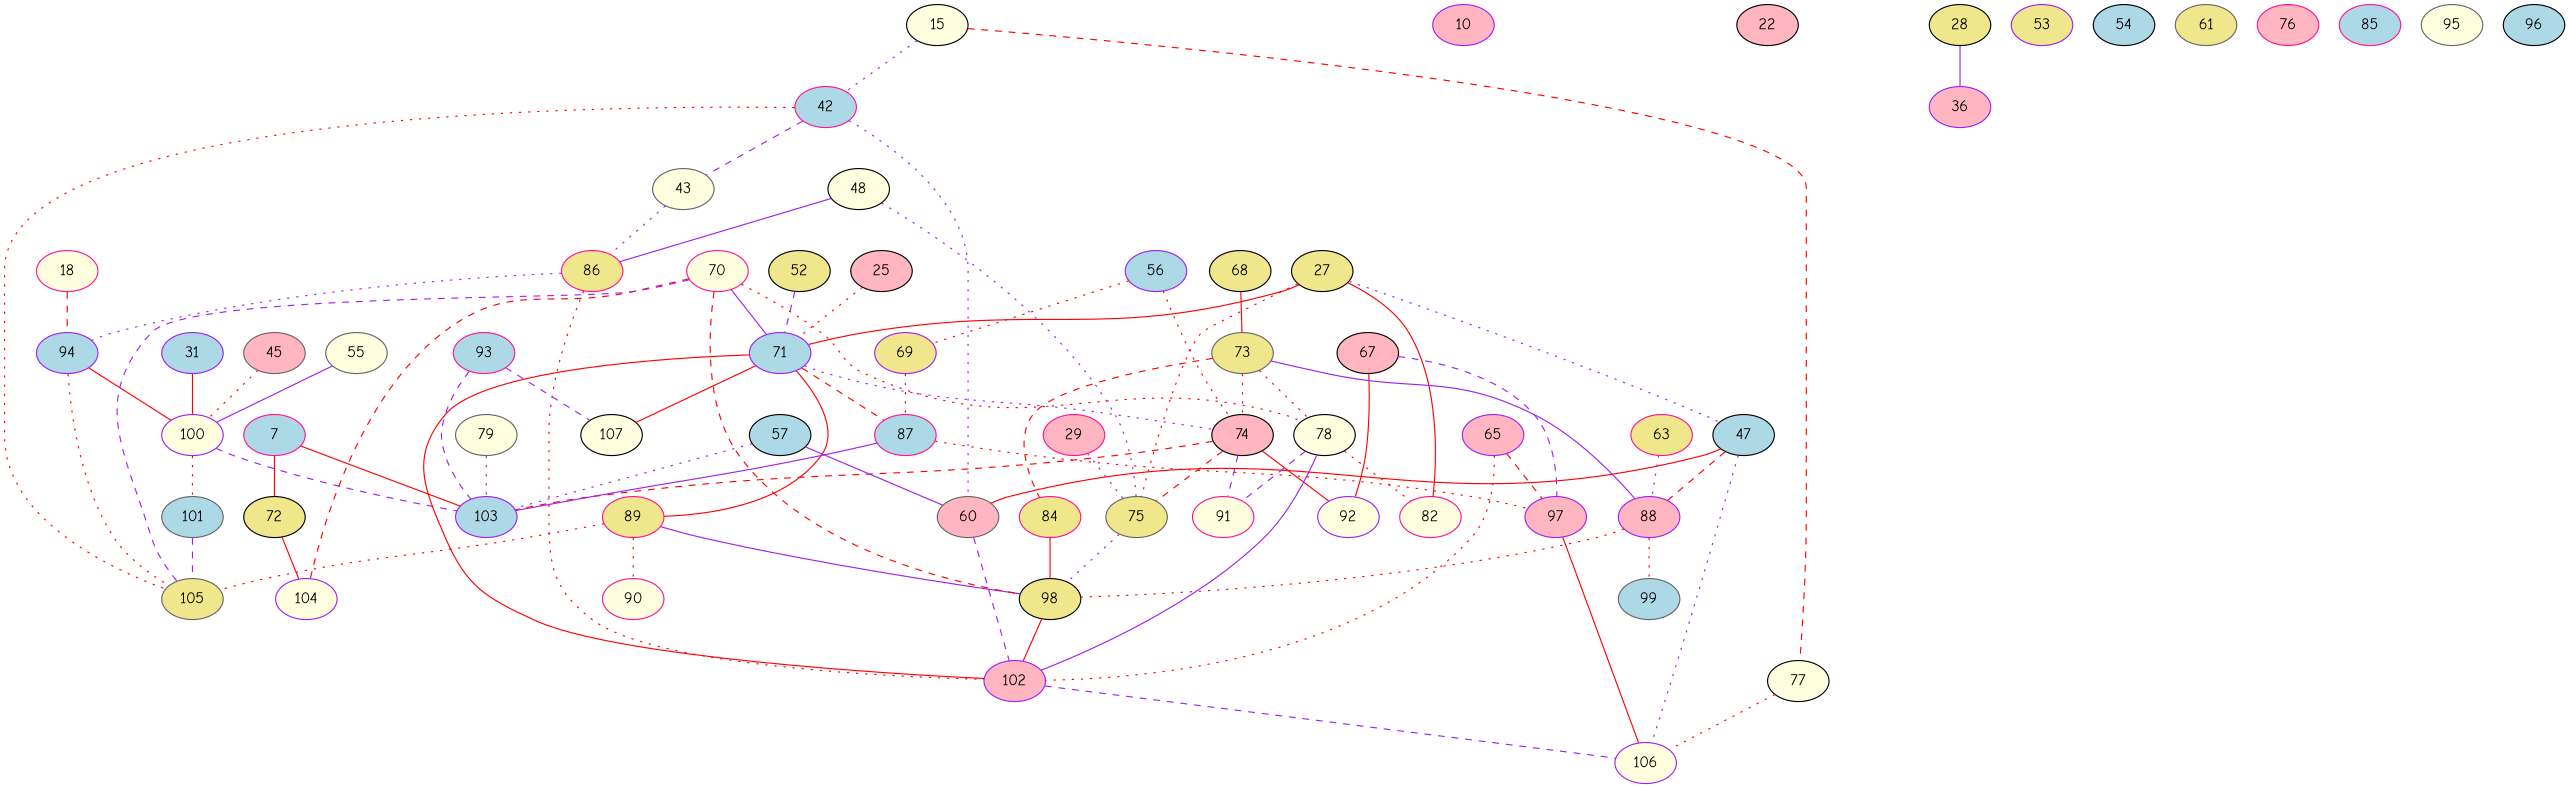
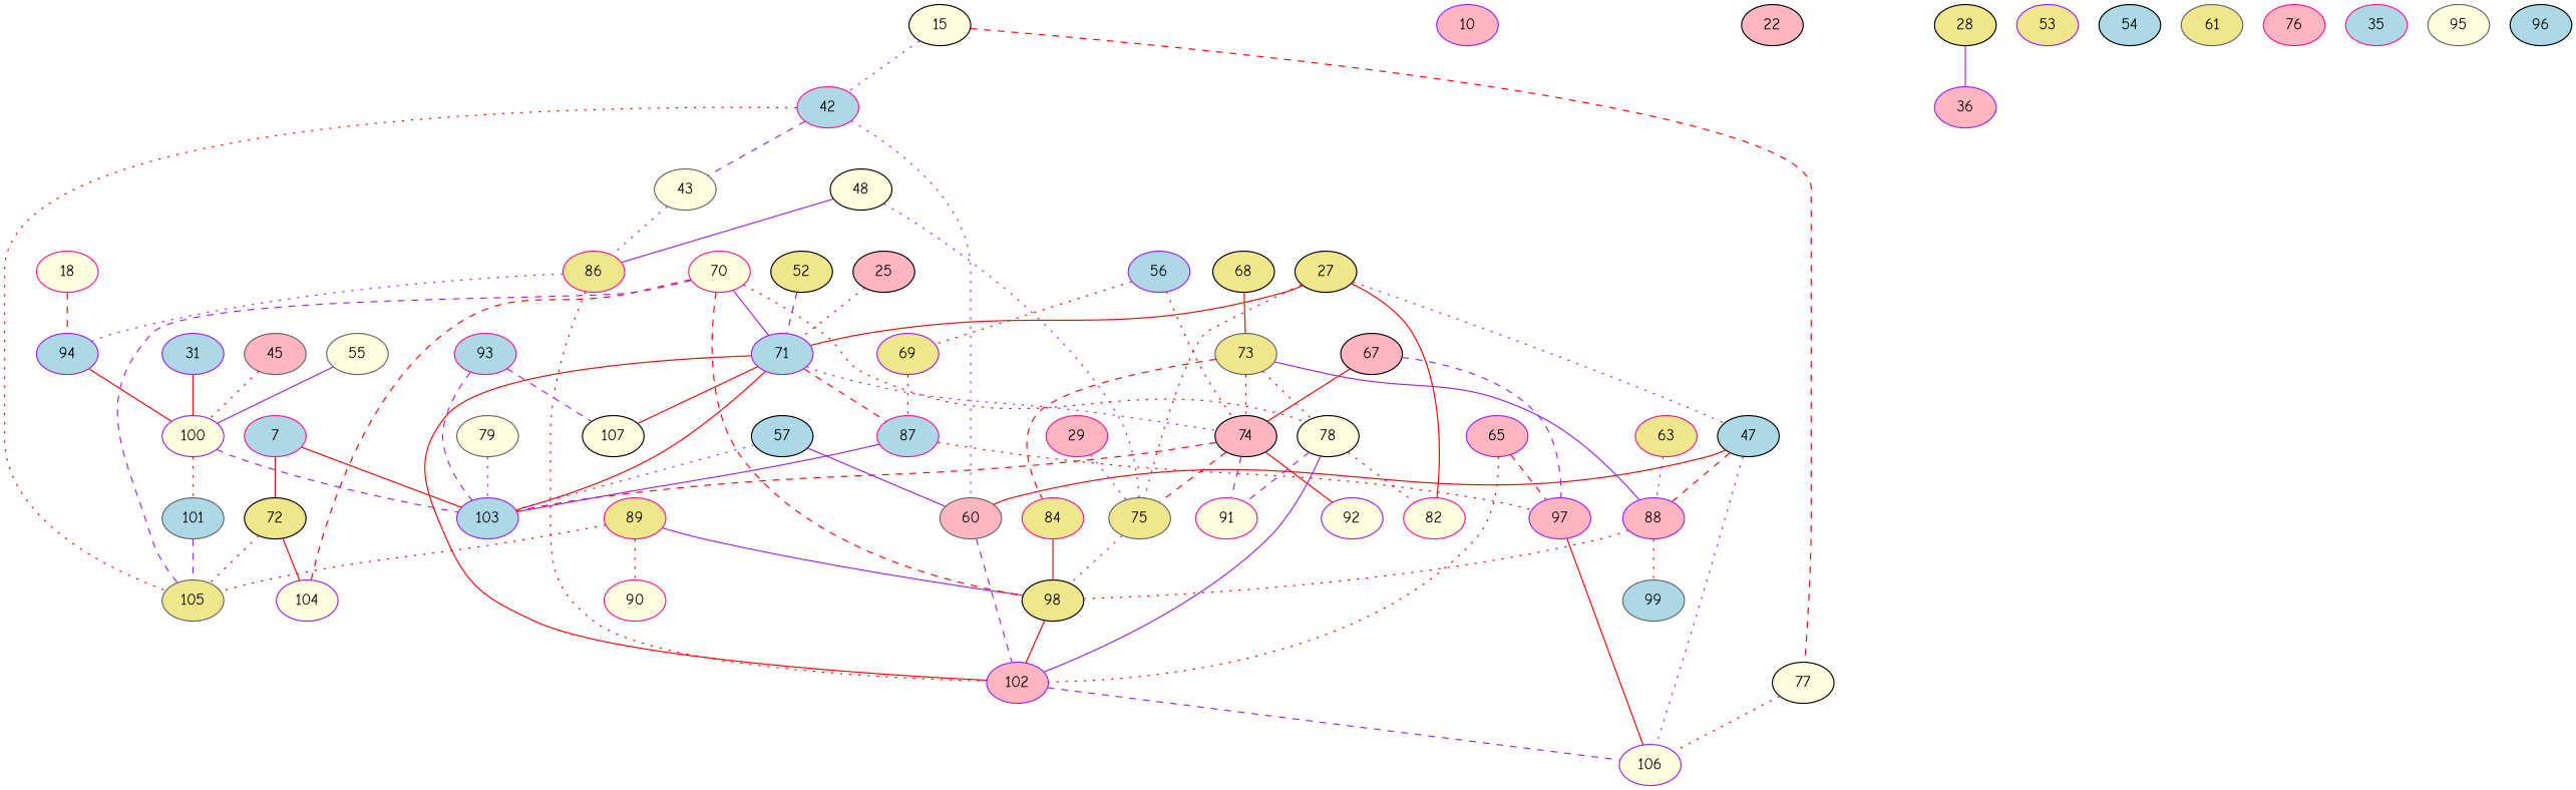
  graph {
    fontname="Comic Neue"
    node [color=black fillcolor=lightyellow fontname="Comic Neue" style=filled]
    edge [color=red fontname="Comic Neue" style=dotted]
    7 [color=deeppink fillcolor=lightblue]
    72 [fillcolor=khaki]
    103 [color=purple fillcolor=lightblue super="+33"]
    104 [color=purple]
    10 [color=purple fillcolor=lightpink]
    42 [color=deeppink fillcolor=lightblue]
    15
    77
    43 [color=gray40]
    60 [color=gray40 fillcolor=lightpink]
    105 [color=gray40 fillcolor=khaki super="+37"]
    106 [color=purple]
    18 [color=deeppink]
    94 [color=purple fillcolor=lightblue]
    100 [color=purple super="+14"]
    22 [fillcolor=lightpink]
    71 [color=purple fillcolor=lightblue super="+64+41"]
    74 [fillcolor=lightpink super="+20+39"]
    102 [color=purple fillcolor=lightpink super="+35+66"]
    87 [color=deeppink fillcolor=lightblue super="+3+24"]
    89 [color=deeppink fillcolor=khaki]
    107 [super="+12+40+44+81"]
    25 [fillcolor=lightpink]
    27 [fillcolor=khaki super="+8"]
    47 [fillcolor=lightblue]
    75 [color=gray40 fillcolor=khaki super="+11"]
    82 [color=deeppink]
    88 [color=purple fillcolor=lightpink super="+1+32+80"]
    98 [fillcolor=khaki super="+51+59+83"]
    28 [fillcolor=khaki]
    36 [color=purple fillcolor=lightpink]
    29 [color=deeppink fillcolor=lightpink]
    101 [color=gray40 fillcolor=lightblue]
    31 [color=purple fillcolor=lightblue]
    86 [color=deeppink fillcolor=khaki]
    45 [color=gray40 fillcolor=lightpink]
    99 [color=gray40 fillcolor=lightblue]
    48
    52 [fillcolor=khaki]
    53 [color=purple fillcolor=khaki]
    54 [fillcolor=lightblue]
    55 [color=gray40]
    56 [color=purple fillcolor=lightblue]
    69 [color=purple fillcolor=khaki]
    91 [color=deeppink]
    92 [color=purple]
    57 [fillcolor=lightblue]
    61 [color=gray40 fillcolor=khaki]
    63 [color=deeppink fillcolor=khaki]
    65 [color=purple fillcolor=lightpink super="+50"]
    97 [color=purple fillcolor=lightpink super="+13"]
    67 [fillcolor=lightpink]
    73 [color=gray40 fillcolor=khaki super="+21"]
    78 [super="+30+58"]
    84 [color=deeppink fillcolor=khaki super="+9+62"]
    68 [fillcolor=khaki]
    70 [color=deeppink super="+49"]
    90 [color=deeppink]
    76 [color=deeppink fillcolor=lightpink]
    79 [color=gray40]
-   85 [color=deeppink fillcolor=lightblue]
+   85 [color=deeppink fillcolor=lightblue label=35]
    93 [color=deeppink fillcolor=lightblue]
    95 [color=gray40]
    96 [fillcolor=lightblue]
    7 -- 72 [style=solid]
    7 -- 103 [style=solid]
    72 -- 104 [style=solid]
    42 -- 43 [color=purple style=dashed]
    42 -- 60 [color=purple]
    42 -- 105
    15 -- 42 [color=purple]
    15 -- 77 [style=dashed]
    77 -- 106
    43 -- 86 [color=purple]
    60 -- 102 [color=purple style=dashed]
    18 -- 94 [style=dashed]
-   94 -- 105
+   72 -- 105
    94 -- 100 [style=solid]
    100 -- 103 [color=purple style=dashed weight=2]
    100 -- 101
    71 -- 74 [color=purple]
    71 -- 102 [style=solid weight=2]
    71 -- 87 [style=dashed]
-   71 -- 89 [style=solid]
+   71 -- 103 [style=solid]
    71 -- 107 [style=solid weight=2]
    74 -- 103 [style=dashed]
    74 -- 75 [style=dashed]
    74 -- 91 [color=purple style=dashed]
    74 -- 92 [style=solid]
    102 -- 106 [color=purple style=dashed]
    87 -- 103 [color=purple style=solid]
    87 -- 97
    89 -- 105 [weight=2]
    89 -- 98 [color=purple style=solid]
    89 -- 90
    25 -- 71
    27 -- 71 [style=solid]
    27 -- 47 [color=purple]
    27 -- 75 [weight=2]
    27 -- 82 [style=solid]
    47 -- 60 [style=solid]
    47 -- 106 [color=purple]
    47 -- 88 [style=dashed]
    75 -- 98 [color=purple weight=2]
    88 -- 98
    88 -- 99
    98 -- 102 [style=solid]
    28 -- 36 [color=purple style=solid]
    29 -- 75 [color=purple]
    101 -- 105 [color=purple style=dashed]
    31 -- 100 [style=solid]
    86 -- 94 [color=purple]
    86 -- 102
    45 -- 100
    48 -- 75 [color=purple]
    48 -- 86 [color=purple style=solid]
    52 -- 71 [color=purple style=dashed]
    55 -- 100 [color=purple style=solid]
    56 -- 74
    56 -- 69
    69 -- 87
    57 -- 103 [color=purple]
    57 -- 60 [color=purple style=solid]
    63 -- 88 [color=purple]
    65 -- 102
    65 -- 97 [style=dashed]
    97 -- 106 [style=solid]
-   67 -- 92 [style=solid]
+   67 -- 74 [style=solid]
    67 -- 97 [color=purple style=dashed]
    73 -- 74
    73 -- 88 [color=purple style=solid]
    73 -- 78
    73 -- 84 [style=dashed]
    78 -- 102 [color=purple style=solid]
    78 -- 82
    78 -- 91 [color=purple style=dashed]
    84 -- 98 [style=solid]
    68 -- 73 [style=solid]
    70 -- 104 [style=dashed]
    70 -- 105 [color=purple style=dashed]
    70 -- 71 [color=purple style=solid weight=3]
    70 -- 98 [style=dashed]
    70 -- 78
    79 -- 103 [color=purple]
    93 -- 103 [color=purple style=dashed]
    93 -- 107 [color=purple style=dashed]
  }
